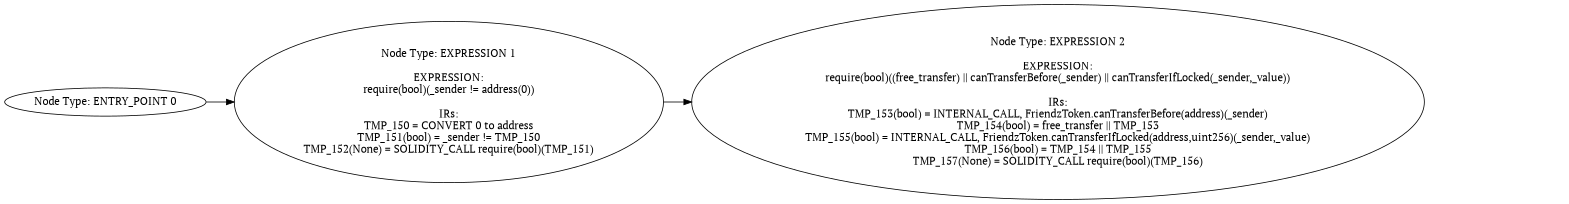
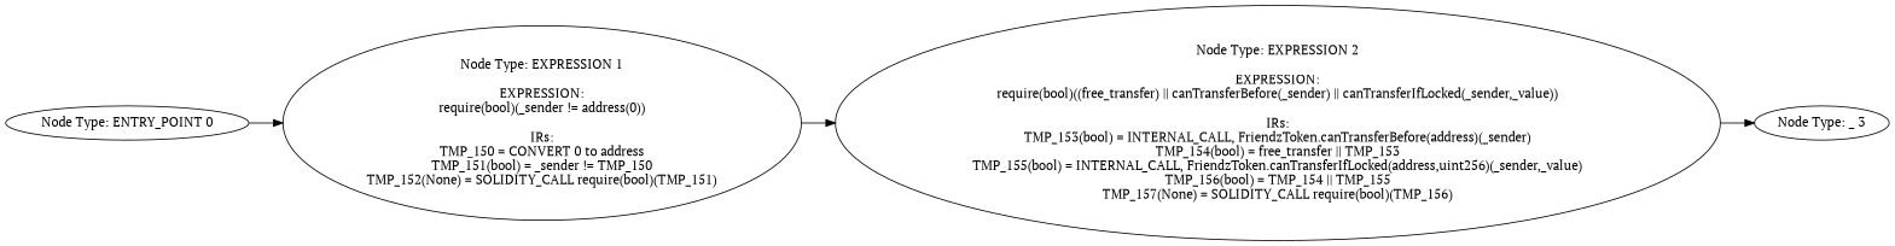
  digraph {
    rankdir=LR
    fontname="PT Serif"
    node [fontname="PT Serif"]
    edge [fontname="PT Serif"]
    n1 [label="Node Type: ENTRY_POINT 0\n"]
    n2 [label="Node Type: EXPRESSION 1\n\nEXPRESSION:\nrequire(bool)(_sender != address(0))\n\nIRs:\nTMP_150 = CONVERT 0 to address\nTMP_151(bool) = _sender != TMP_150\nTMP_152(None) = SOLIDITY_CALL require(bool)(TMP_151)"]
    n3 [label="Node Type: EXPRESSION 2\n\nEXPRESSION:\nrequire(bool)((free_transfer) || canTransferBefore(_sender) || canTransferIfLocked(_sender,_value))\n\nIRs:\nTMP_153(bool) = INTERNAL_CALL, FriendzToken.canTransferBefore(address)(_sender)\nTMP_154(bool) = free_transfer || TMP_153\nTMP_155(bool) = INTERNAL_CALL, FriendzToken.canTransferIfLocked(address,uint256)(_sender,_value)\nTMP_156(bool) = TMP_154 || TMP_155\nTMP_157(None) = SOLIDITY_CALL require(bool)(TMP_156)"]
+   n4 [label="Node Type: _ 3\n"]
    n1 -> n2
    n2 -> n3
+   n3 -> n4
  }
